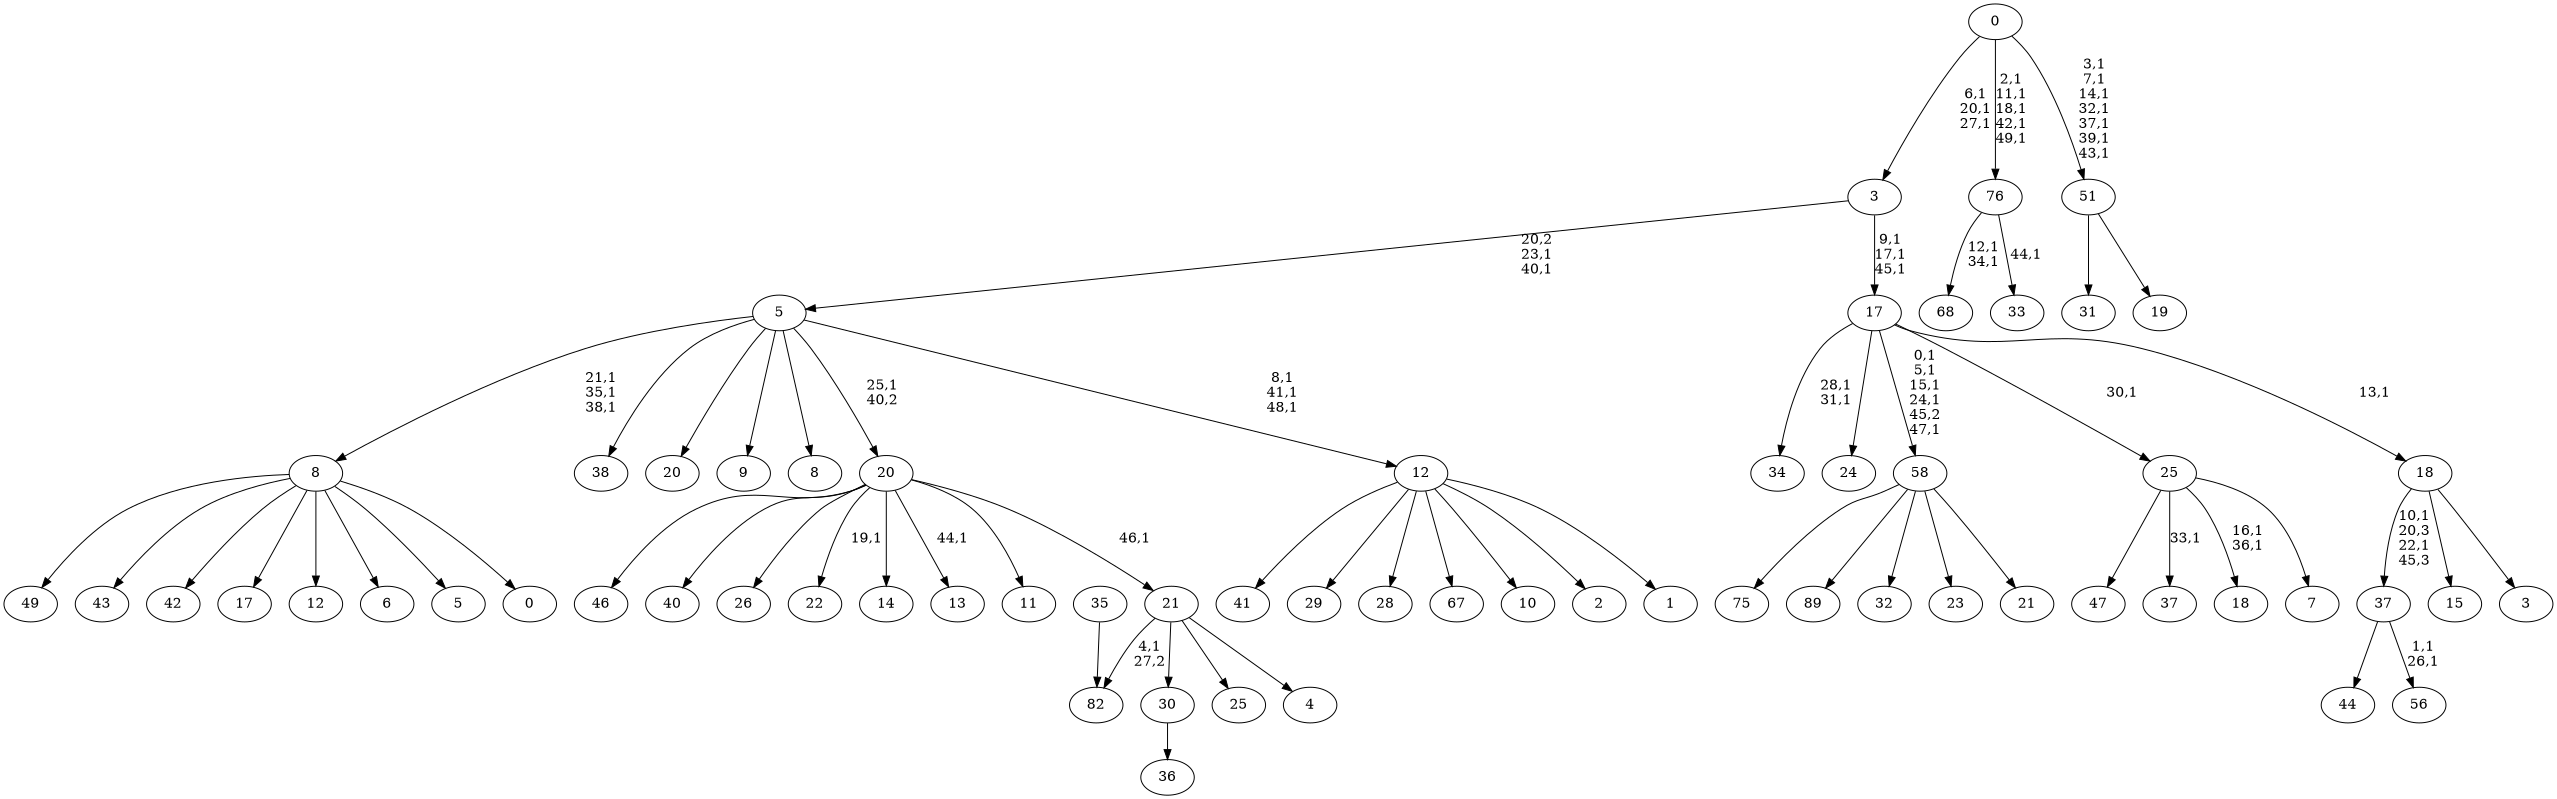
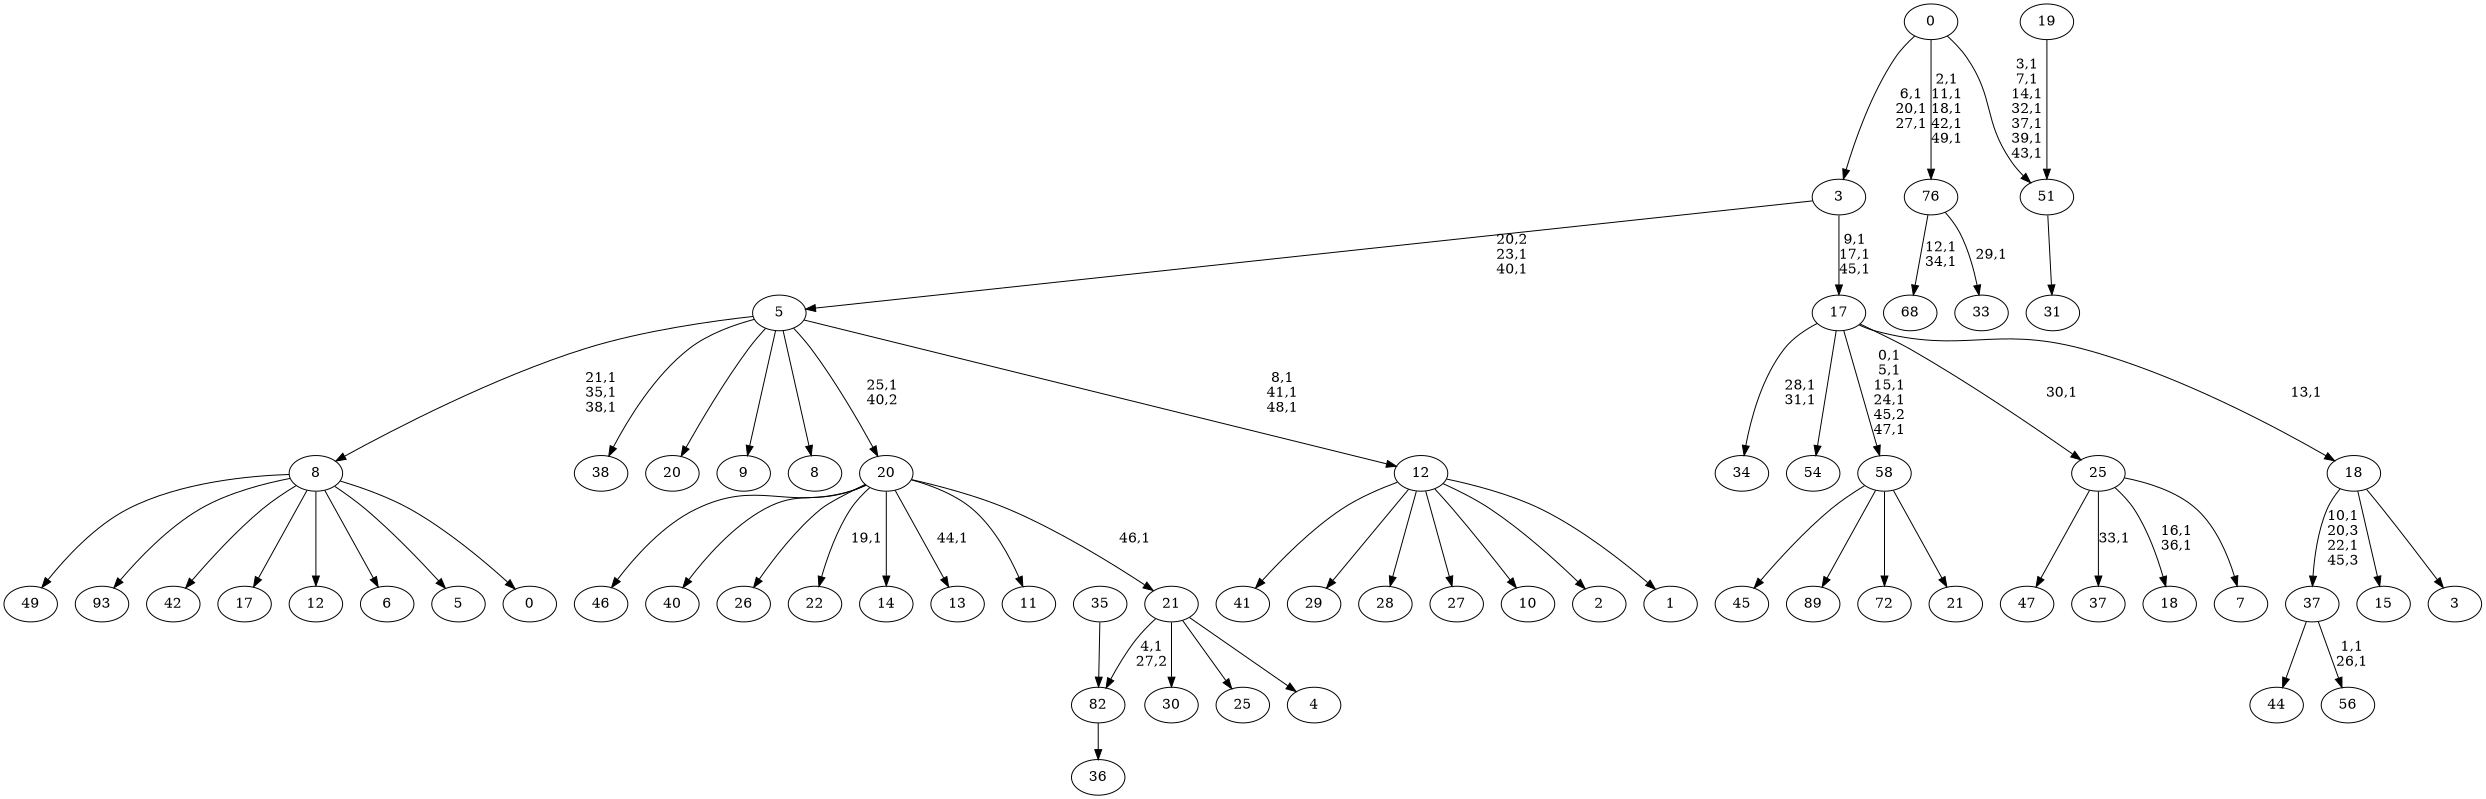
  digraph {
    n1 [label=49]
    n2 [label=68]
    n3 [label=47]
    n4 [label=46]
-   n5 [label=75]
+   n5 [label=45]
    n6 [label=44]
-   n7 [label=43]
+   n7 [label=93]
    n8 [label=42]
    n9 [label=41]
    n10 [label=40]
    n11 [label=89]
    n12 [label=38]
    n13 [label=37]
    n14 [label=36]
    n15 [label=35]
    82
    n17 [label=34]
    n18 [label=33]
    76
-   n20 [label=32]
+   n20 [label=72]
    n21 [label=31]
    n22 [label=30]
    n23 [label=29]
    n24 [label=28]
-   n25 [label=67]
+   n25 [label=27]
    n26 [label=26]
    n27 [label=25]
-   n28 [label=24]
-   n29 [label=23]
+   n28 [label=54]
    n30 [label=22]
    n31 [label=21]
    58
    n33 [label=20]
    n34 [label=19]
    51
    n36 [label=18]
    n37 [label=17]
    n38 [label=56]
    37
    n40 [label=15]
    n41 [label=14]
    n42 [label=13]
    n43 [label=12]
    n44 [label=11]
    n45 [label=10]
    n46 [label=9]
    n47 [label=8]
    n48 [label=7]
    25
    n50 [label=6]
    n51 [label=5]
    n52 [label=4]
    21
    20
    n55 [label=3]
    18
    17
    n58 [label=2]
    n59 [label=1]
    12
    n61 [label=0]
    8
    5
    3
    0
    n15 -> 82
-   n22 -> n14
+   82 -> n14
    76 -> n2 [label="12,1\n34,1"]
-   76 -> n18 [label="44,1"]
+   76 -> n18 [label="29,1"]
    58 -> n5
    58 -> n11
    58 -> n20
-   58 -> n29
    58 -> n31
    51 -> n21
-   51 -> n34
+   n34 -> 51
    37 -> n6
    37 -> n38 [label="1,1\n26,1"]
    25 -> n3
    25 -> n13 [label="33,1"]
    25 -> n36 [label="16,1\n36,1"]
    25 -> n48
    21 -> 82 [label="4,1\n27,2"]
    21 -> n22
    21 -> n27
    21 -> n52
    20 -> n4
    20 -> n10
    20 -> n26
    20 -> n30 [label="19,1"]
    20 -> n41
    20 -> n42 [label="44,1"]
    20 -> n44
    20 -> 21 [label="46,1"]
    18 -> 37 [label="10,1\n20,3\n22,1\n45,3"]
    18 -> n40
    18 -> n55
    17 -> n17 [label="28,1\n31,1"]
    17 -> n28
    17 -> 58 [label="0,1\n5,1\n15,1\n24,1\n45,2\n47,1"]
    17 -> 25 [label="30,1"]
    17 -> 18 [label="13,1"]
    12 -> n9
    12 -> n23
    12 -> n24
    12 -> n25
    12 -> n45
    12 -> n58
    12 -> n59
    8 -> n1
    8 -> n7
    8 -> n8
    8 -> n37
    8 -> n43
    8 -> n50
    8 -> n51
    8 -> n61
    5 -> n12
    5 -> n33
    5 -> n46
    5 -> n47
    5 -> 20 [label="25,1\n40,2"]
    5 -> 12 [label="8,1\n41,1\n48,1"]
    5 -> 8 [label="21,1\n35,1\n38,1"]
    3 -> 17 [label="9,1\n17,1\n45,1"]
    3 -> 5 [label="20,2\n23,1\n40,1"]
    0 -> 76 [label="2,1\n11,1\n18,1\n42,1\n49,1"]
    0 -> 51 [label="3,1\n7,1\n14,1\n32,1\n37,1\n39,1\n43,1"]
    0 -> 3 [label="6,1\n20,1\n27,1"]
  }
